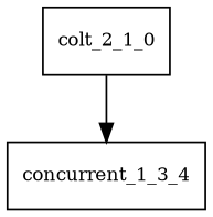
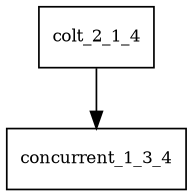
  digraph {
    node [fontsize=10.0 shape=box]
-   colt_2_1_4 [label=colt_2_1_0]
+   colt_2_1_4
    concurrent_1_3_4
    colt_2_1_4 -> concurrent_1_3_4
  }
